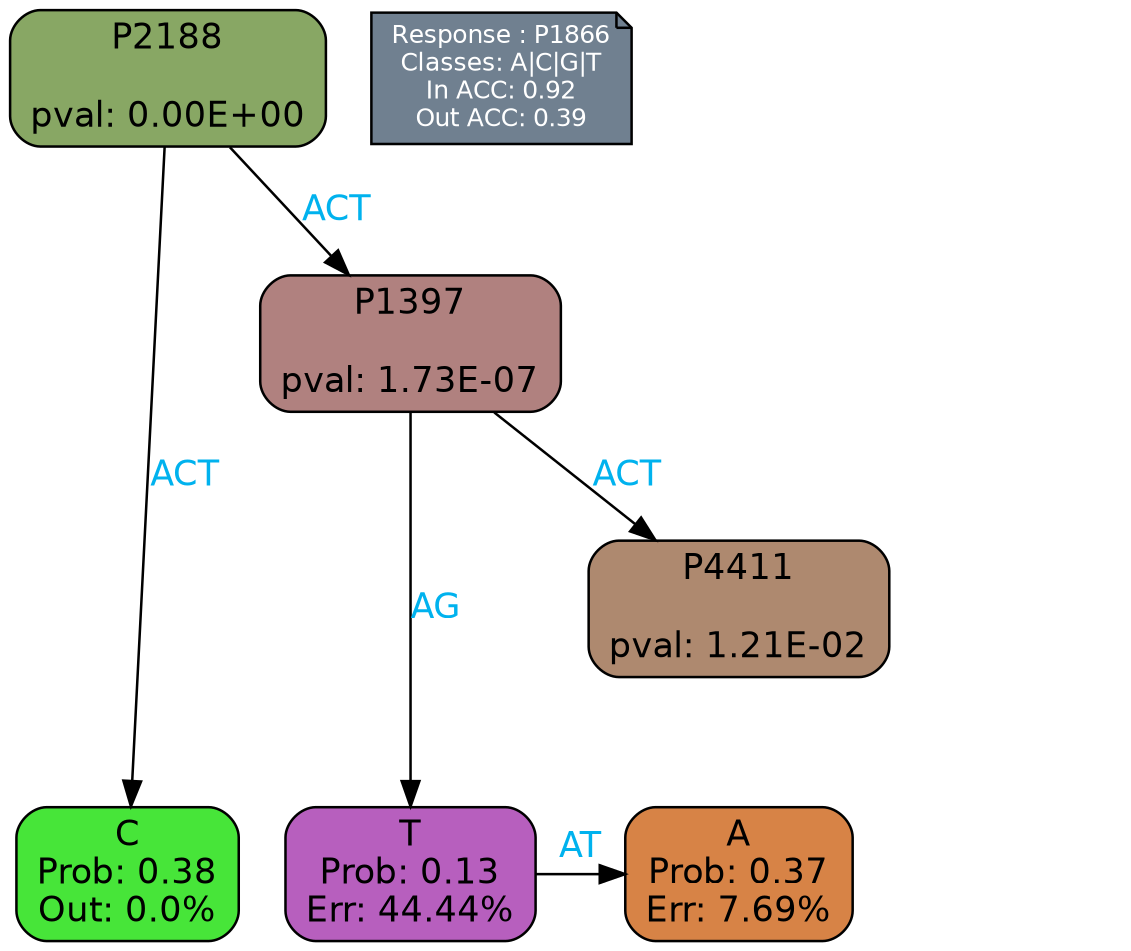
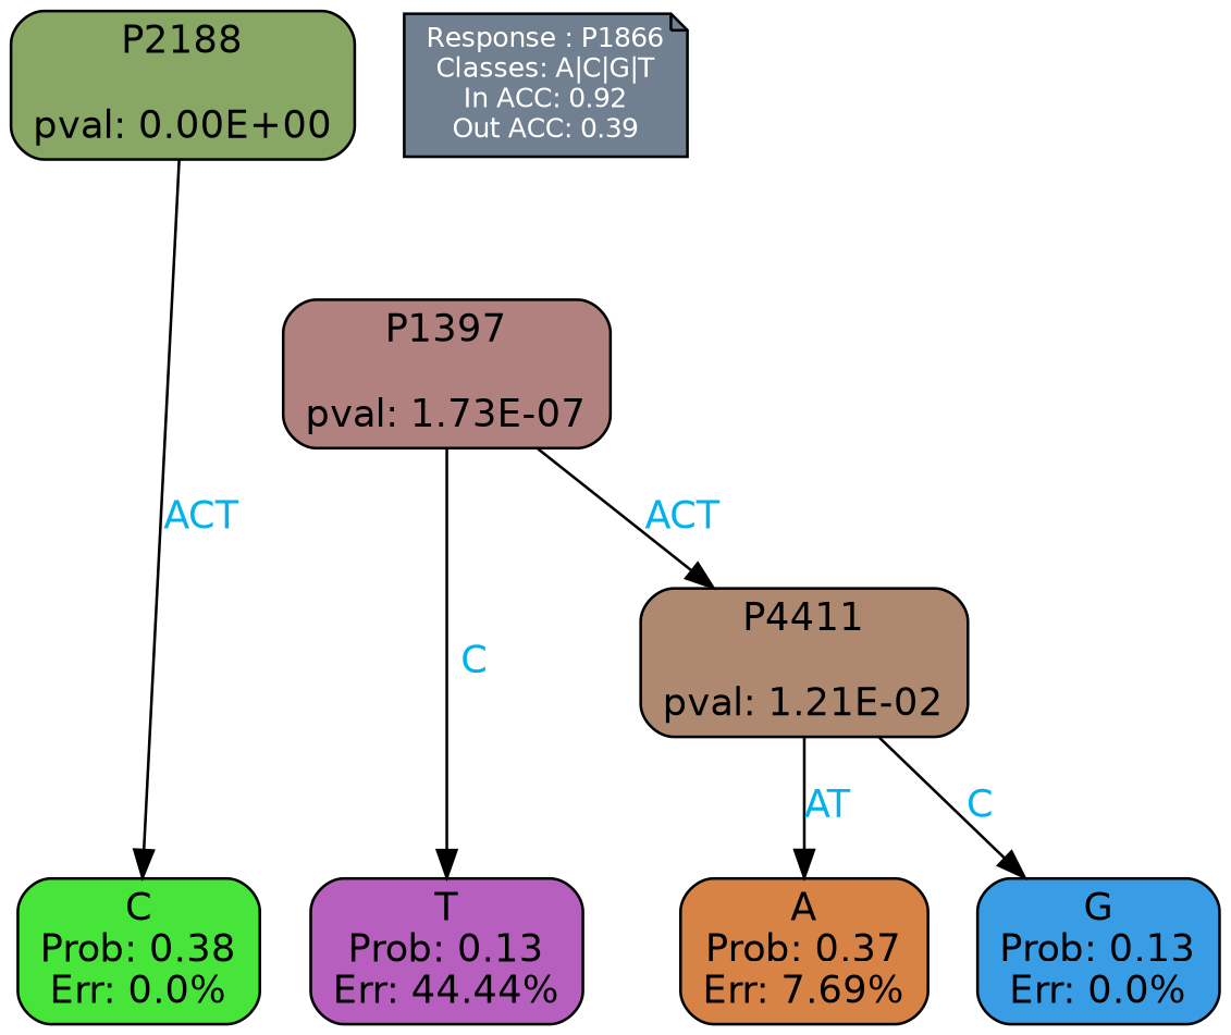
  digraph {
    ranksep=equally
    splines=polylines
    node [color=black fontname=helvetica shape=box style="filled, rounded"]
    edge [fontcolor=deepskyblue2 fontname=helvetica]
    n1 [fillcolor="#b75fbe" label="T\nProb: 0.13\nErr: 44.44%"]
    n2 [fillcolor="#d78346" label="A\nProb: 0.37\nErr: 7.69%"]
-   n4 [fillcolor="#47e539" label="C\nProb: 0.38\nOut: 0.0%"]
+   n3 [fillcolor="#399de5" label="G\nProb: 0.13\nErr: 0.0%"]
+   n4 [fillcolor="#47e539" label="C\nProb: 0.38\nErr: 0.0%"]
    n5 [align=left fillcolor=slategray fontcolor=white fontsize=10 label="Response : P1866\nClasses: A|C|G|T\nIn ACC: 0.92\nOut ACC: 0.39\n" shape=note style=filled]
    n6 [fillcolor="#88a764" label="P2188\n\npval: 0.00E+00"]
    n7 [fillcolor="#b0817f" label="P1397\n\npval: 1.73E-07"]
    n8 [fillcolor="#ae896f" label="P4411\n\npval: 1.21E-02"]
    subgraph sub_1 {
      rank=same
      n1
      n2
+     n3
      n4
    }
    subgraph sub_2 {
      rank=same
      n5
      n6
    }
    n6 -> n4 [label=ACT]
-   n6 -> n7 [label=ACT]
-   n7 -> n1 [label=AG]
+   n7 -> n1 [label=C]
    n7 -> n8 [label=ACT]
-   n1 -> n2 [label=AT]
+   n8 -> n2 [label=AT]
+   n8 -> n3 [label=C]
  }
